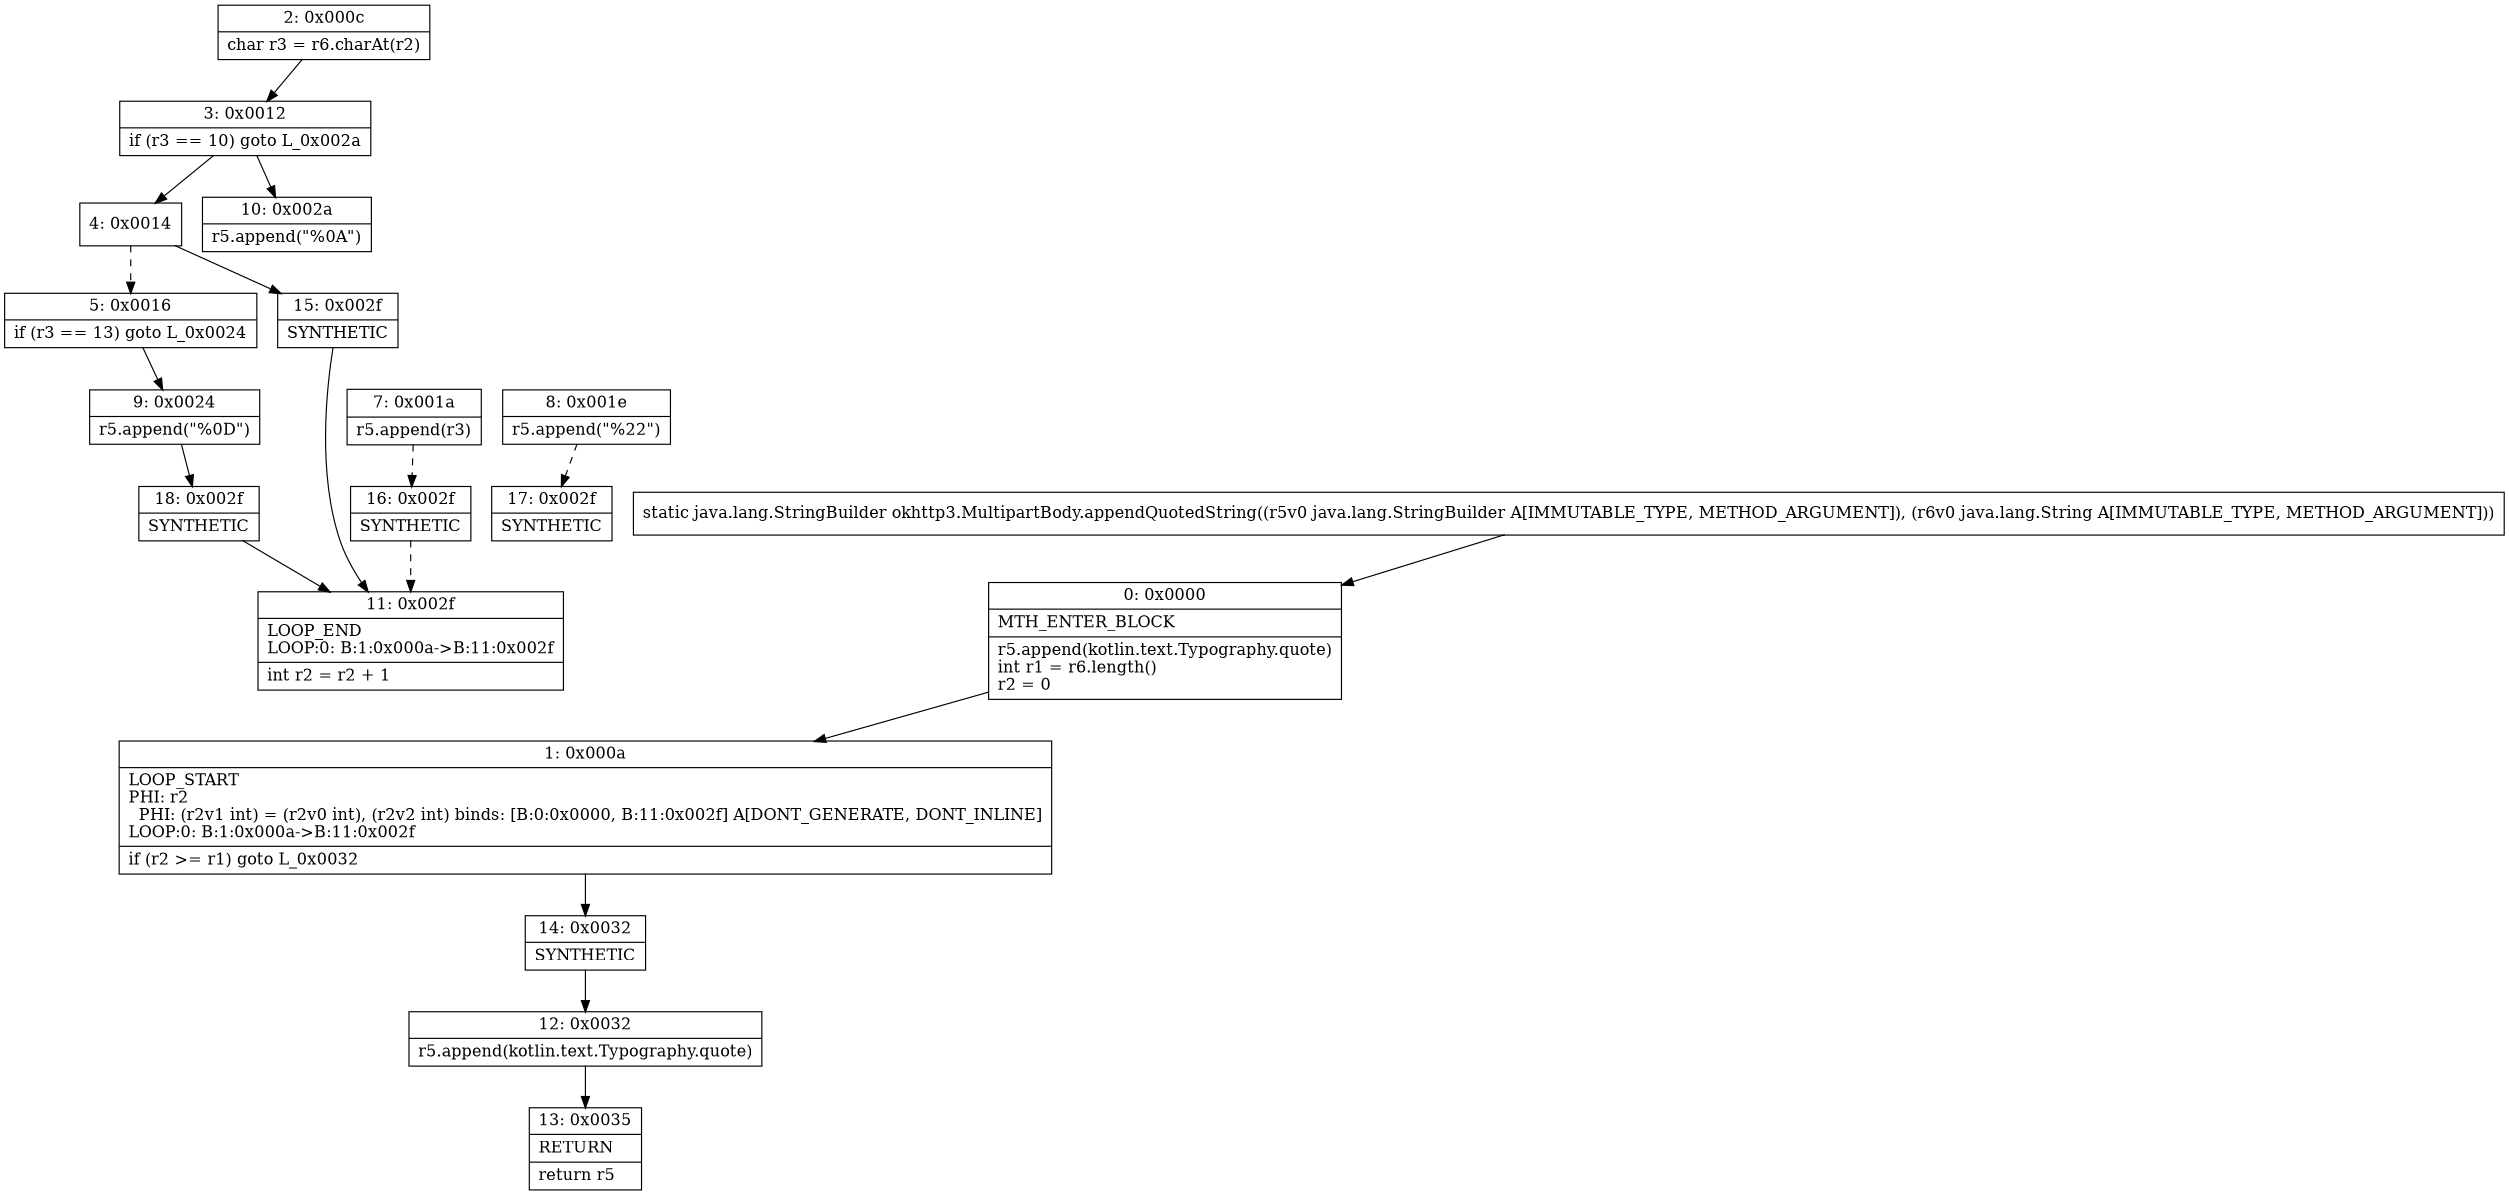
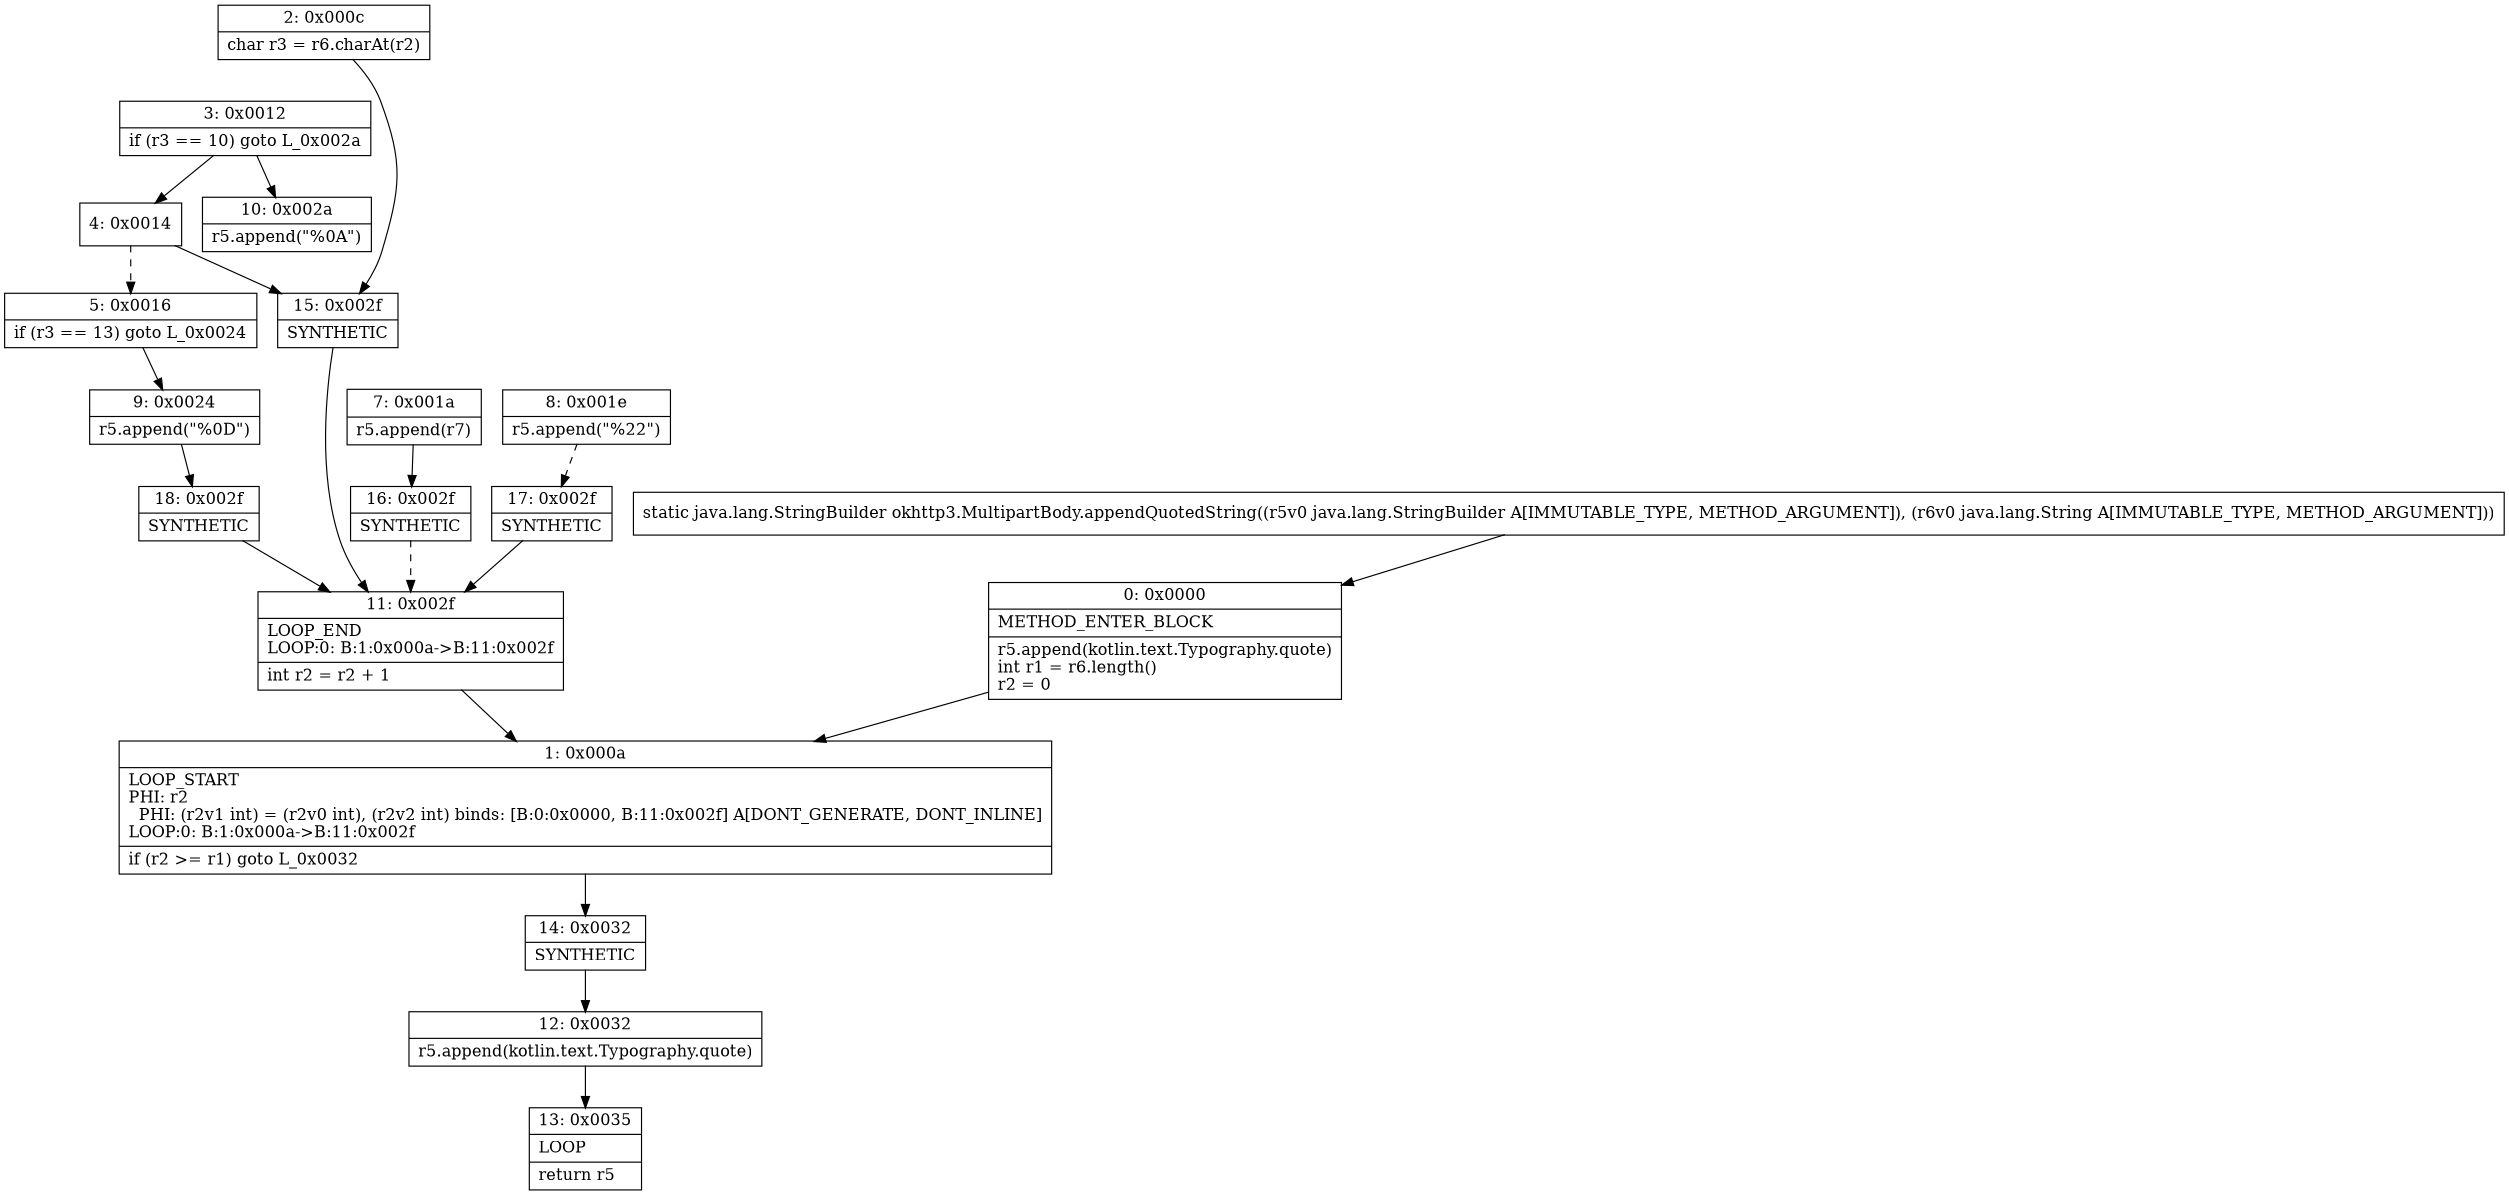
  digraph {
    node [shape=record]
-   n1 [label="{0\:\ 0x0000|MTH_ENTER_BLOCK\l|r5.append(kotlin.text.Typography.quote)\lint r1 = r6.length()\lr2 = 0\l}"]
+   n1 [label="{0\:\ 0x0000|METHOD_ENTER_BLOCK\l|r5.append(kotlin.text.Typography.quote)\lint r1 = r6.length()\lr2 = 0\l}"]
    n2 [label="{1\:\ 0x000a|LOOP_START\lPHI: r2 \l  PHI: (r2v1 int) = (r2v0 int), (r2v2 int) binds: [B:0:0x0000, B:11:0x002f] A[DONT_GENERATE, DONT_INLINE]\lLOOP:0: B:1:0x000a\-\>B:11:0x002f\l|if (r2 \>= r1) goto L_0x0032\l}"]
    n3 [label="{14\:\ 0x0032|SYNTHETIC\l}"]
    n4 [label="{2\:\ 0x000c|char r3 = r6.charAt(r2)\l}"]
    n5 [label="{3\:\ 0x0012|if (r3 == 10) goto L_0x002a\l}"]
    n6 [label="{12\:\ 0x0032|r5.append(kotlin.text.Typography.quote)\l}"]
    n7 [label="{4\:\ 0x0014}"]
    n8 [label="{10\:\ 0x002a|r5.append(\"%0A\")\l}"]
    n9 [label="{5\:\ 0x0016|if (r3 == 13) goto L_0x0024\l}"]
    n10 [label="{15\:\ 0x002f|SYNTHETIC\l}"]
    n11 [label="{9\:\ 0x0024|r5.append(\"%0D\")\l}"]
    n12 [label="{18\:\ 0x002f|SYNTHETIC\l}"]
-   n13 [label="{7\:\ 0x001a|r5.append(r3)\l}"]
+   n13 [label="{7\:\ 0x001a|r5.append(r7)\l}"]
    n14 [label="{16\:\ 0x002f|SYNTHETIC\l}"]
    n15 [label="{8\:\ 0x001e|r5.append(\"%22\")\l}"]
    n16 [label="{17\:\ 0x002f|SYNTHETIC\l}"]
    n17 [label="{11\:\ 0x002f|LOOP_END\lLOOP:0: B:1:0x000a\-\>B:11:0x002f\l|int r2 = r2 + 1\l}"]
-   n18 [label="{13\:\ 0x0035|RETURN\l|return r5\l}"]
+   n18 [label="{13\:\ 0x0035|LOOP\l|return r5\l}"]
    n19 [label="{static java.lang.StringBuilder okhttp3.MultipartBody.appendQuotedString((r5v0 java.lang.StringBuilder A[IMMUTABLE_TYPE, METHOD_ARGUMENT]), (r6v0 java.lang.String A[IMMUTABLE_TYPE, METHOD_ARGUMENT])) }"]
    n1 -> n2
    n2 -> n3
    n3 -> n6
-   n4 -> n5
+   n4 -> n10
    n5 -> n7 [style=solid]
    n5 -> n8
    n6 -> n18
    n7 -> n9 [style=dashed]
    n7 -> n10
    n9 -> n11
    n10 -> n17
    n11 -> n12
    n12 -> n17
-   n13 -> n14 [style=dashed]
+   n13 -> n14
    n14 -> n17 [style=dashed]
    n15 -> n16 [style=dashed]
+   n16 -> n17
+   n17 -> n2
    n19 -> n1
  }
